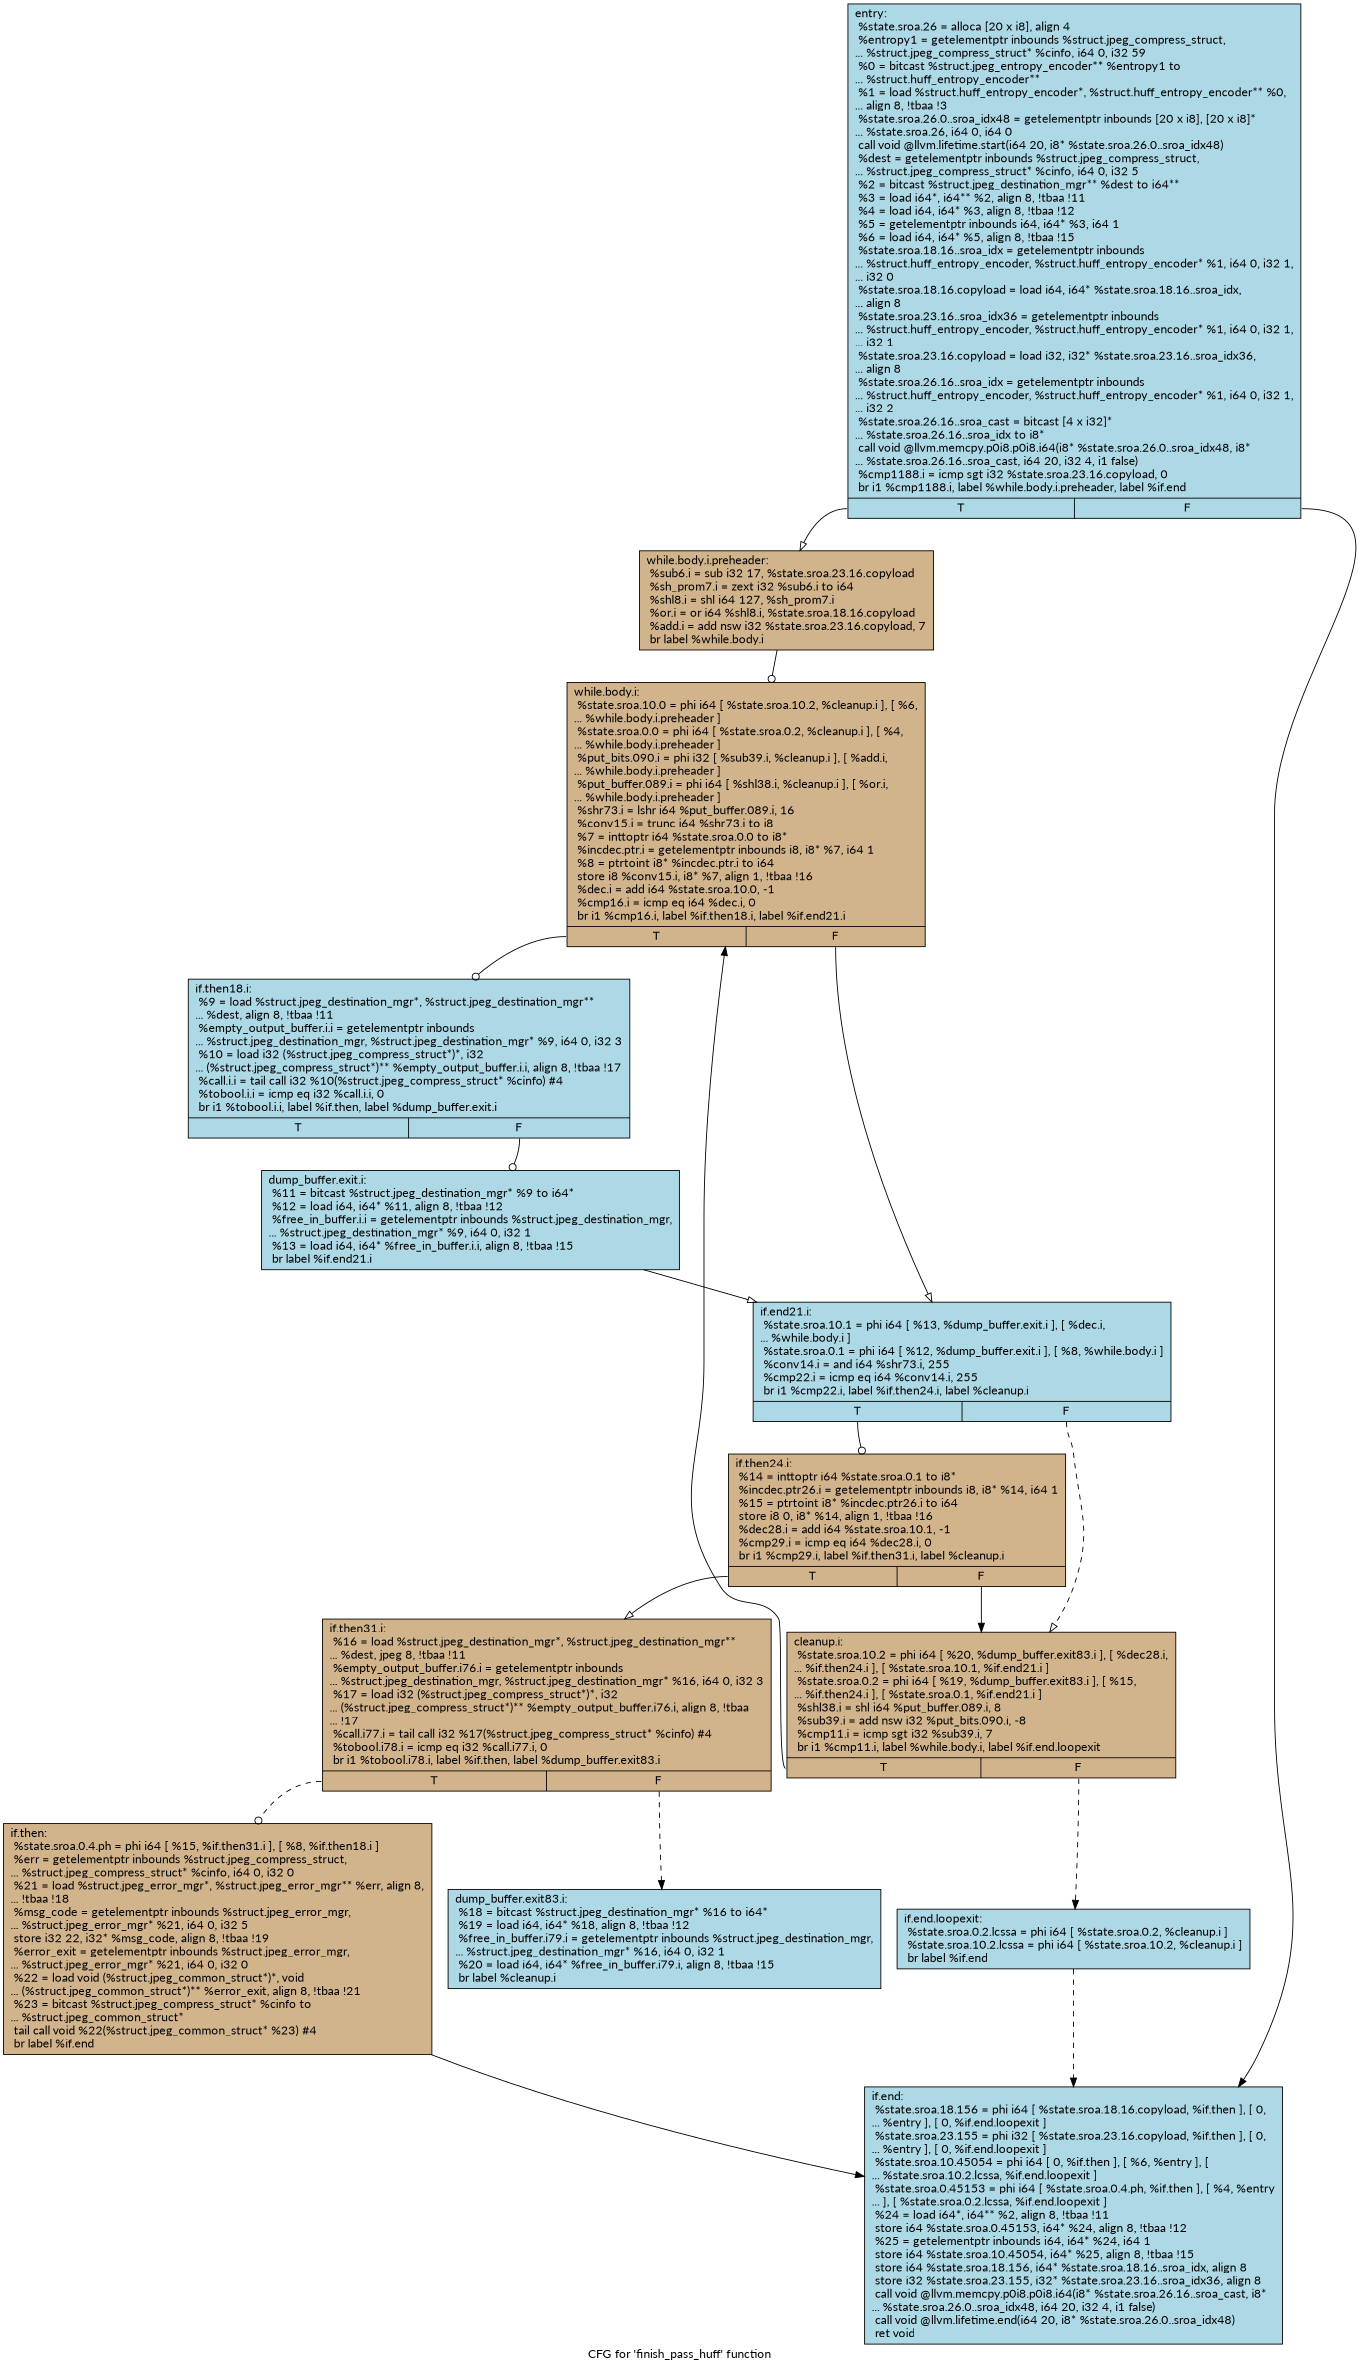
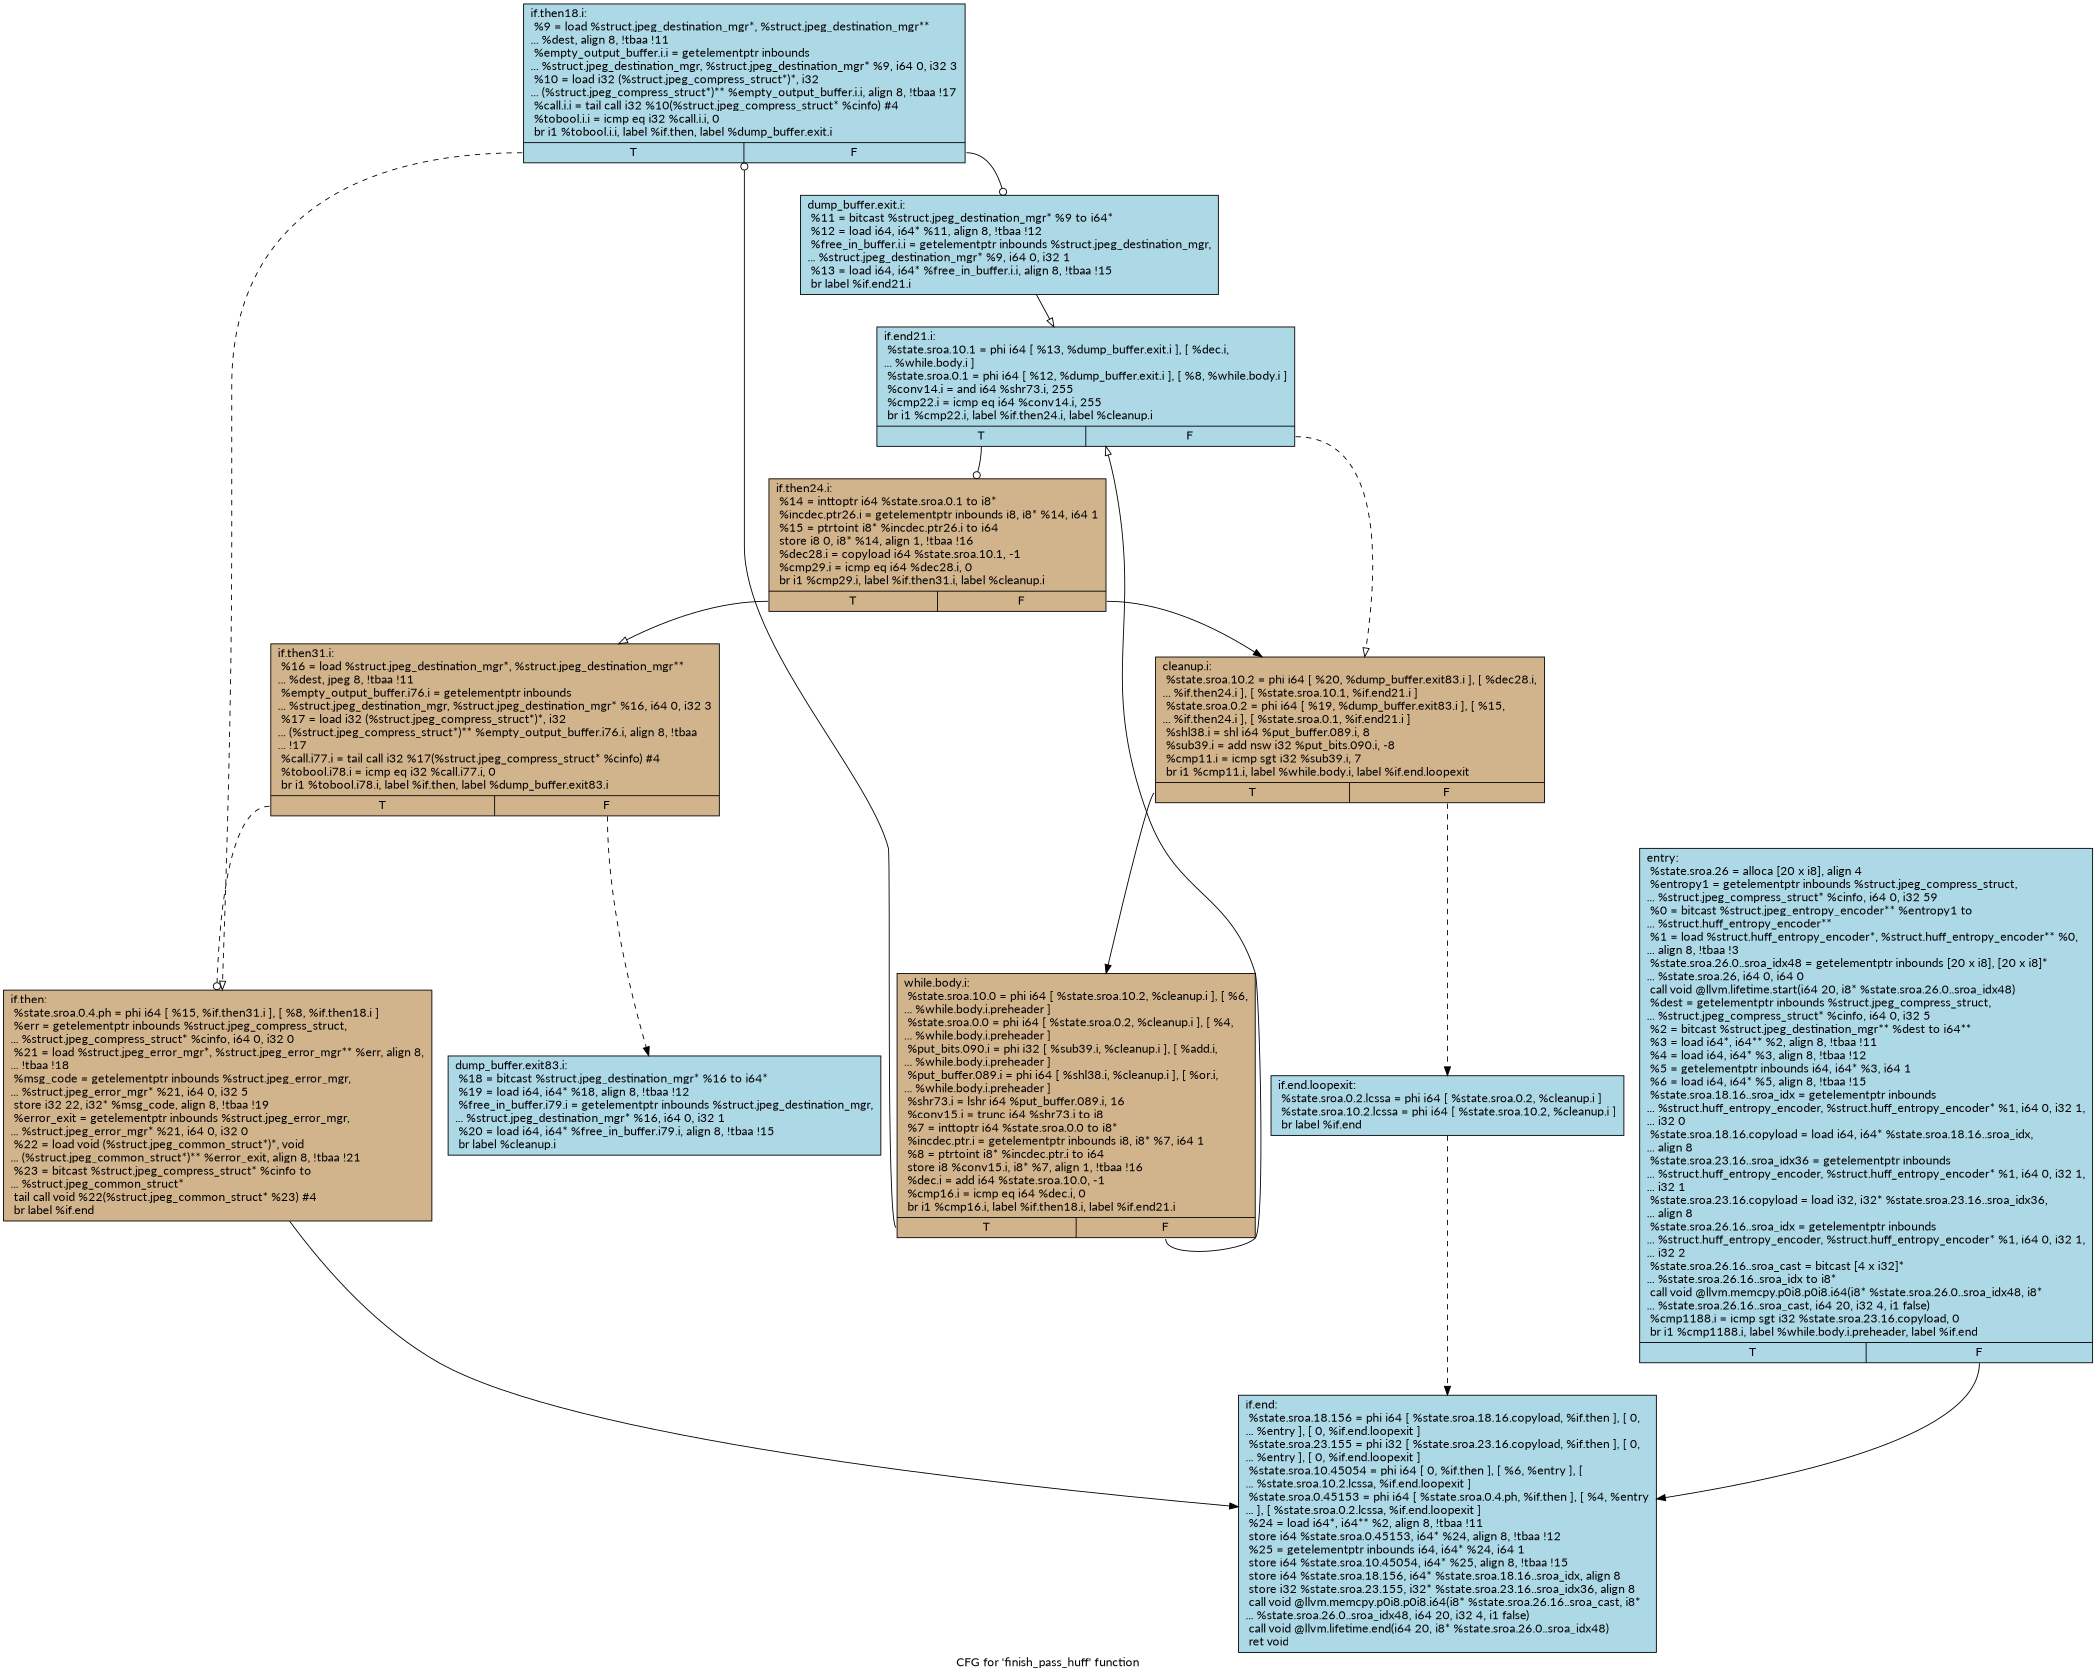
  digraph {
    fontname=Lato
    label="CFG for 'finish_pass_huff' function"
    node [fillcolor=lightblue fontname=Lato shape=record style=filled]
    edge [arrowhead=normal fontname=Lato style=solid tailport=s0]
    n1 [label="{entry:\l  %state.sroa.26 = alloca [20 x i8], align 4\l  %entropy1 = getelementptr inbounds %struct.jpeg_compress_struct,\l... %struct.jpeg_compress_struct* %cinfo, i64 0, i32 59\l  %0 = bitcast %struct.jpeg_entropy_encoder** %entropy1 to\l... %struct.huff_entropy_encoder**\l  %1 = load %struct.huff_entropy_encoder*, %struct.huff_entropy_encoder** %0,\l... align 8, !tbaa !3\l  %state.sroa.26.0..sroa_idx48 = getelementptr inbounds [20 x i8], [20 x i8]*\l... %state.sroa.26, i64 0, i64 0\l  call void @llvm.lifetime.start(i64 20, i8* %state.sroa.26.0..sroa_idx48)\l  %dest = getelementptr inbounds %struct.jpeg_compress_struct,\l... %struct.jpeg_compress_struct* %cinfo, i64 0, i32 5\l  %2 = bitcast %struct.jpeg_destination_mgr** %dest to i64**\l  %3 = load i64*, i64** %2, align 8, !tbaa !11\l  %4 = load i64, i64* %3, align 8, !tbaa !12\l  %5 = getelementptr inbounds i64, i64* %3, i64 1\l  %6 = load i64, i64* %5, align 8, !tbaa !15\l  %state.sroa.18.16..sroa_idx = getelementptr inbounds\l... %struct.huff_entropy_encoder, %struct.huff_entropy_encoder* %1, i64 0, i32 1,\l... i32 0\l  %state.sroa.18.16.copyload = load i64, i64* %state.sroa.18.16..sroa_idx,\l... align 8\l  %state.sroa.23.16..sroa_idx36 = getelementptr inbounds\l... %struct.huff_entropy_encoder, %struct.huff_entropy_encoder* %1, i64 0, i32 1,\l... i32 1\l  %state.sroa.23.16.copyload = load i32, i32* %state.sroa.23.16..sroa_idx36,\l... align 8\l  %state.sroa.26.16..sroa_idx = getelementptr inbounds\l... %struct.huff_entropy_encoder, %struct.huff_entropy_encoder* %1, i64 0, i32 1,\l... i32 2\l  %state.sroa.26.16..sroa_cast = bitcast [4 x i32]*\l... %state.sroa.26.16..sroa_idx to i8*\l  call void @llvm.memcpy.p0i8.p0i8.i64(i8* %state.sroa.26.0..sroa_idx48, i8*\l... %state.sroa.26.16..sroa_cast, i64 20, i32 4, i1 false)\l  %cmp1188.i = icmp sgt i32 %state.sroa.23.16.copyload, 0\l  br i1 %cmp1188.i, label %while.body.i.preheader, label %if.end\l|{<s0>T|<s1>F}}"]
-   n2 [fillcolor=tan label="{while.body.i.preheader:                           \l  %sub6.i = sub i32 17, %state.sroa.23.16.copyload\l  %sh_prom7.i = zext i32 %sub6.i to i64\l  %shl8.i = shl i64 127, %sh_prom7.i\l  %or.i = or i64 %shl8.i, %state.sroa.18.16.copyload\l  %add.i = add nsw i32 %state.sroa.23.16.copyload, 7\l  br label %while.body.i\l}"]
    n3 [label="{if.end:                                           \l  %state.sroa.18.156 = phi i64 [ %state.sroa.18.16.copyload, %if.then ], [ 0,\l... %entry ], [ 0, %if.end.loopexit ]\l  %state.sroa.23.155 = phi i32 [ %state.sroa.23.16.copyload, %if.then ], [ 0,\l... %entry ], [ 0, %if.end.loopexit ]\l  %state.sroa.10.45054 = phi i64 [ 0, %if.then ], [ %6, %entry ], [\l... %state.sroa.10.2.lcssa, %if.end.loopexit ]\l  %state.sroa.0.45153 = phi i64 [ %state.sroa.0.4.ph, %if.then ], [ %4, %entry\l... ], [ %state.sroa.0.2.lcssa, %if.end.loopexit ]\l  %24 = load i64*, i64** %2, align 8, !tbaa !11\l  store i64 %state.sroa.0.45153, i64* %24, align 8, !tbaa !12\l  %25 = getelementptr inbounds i64, i64* %24, i64 1\l  store i64 %state.sroa.10.45054, i64* %25, align 8, !tbaa !15\l  store i64 %state.sroa.18.156, i64* %state.sroa.18.16..sroa_idx, align 8\l  store i32 %state.sroa.23.155, i32* %state.sroa.23.16..sroa_idx36, align 8\l  call void @llvm.memcpy.p0i8.p0i8.i64(i8* %state.sroa.26.16..sroa_cast, i8*\l... %state.sroa.26.0..sroa_idx48, i64 20, i32 4, i1 false)\l  call void @llvm.lifetime.end(i64 20, i8* %state.sroa.26.0..sroa_idx48)\l  ret void\l}"]
    n4 [fillcolor=tan label="{while.body.i:                                     \l  %state.sroa.10.0 = phi i64 [ %state.sroa.10.2, %cleanup.i ], [ %6,\l... %while.body.i.preheader ]\l  %state.sroa.0.0 = phi i64 [ %state.sroa.0.2, %cleanup.i ], [ %4,\l... %while.body.i.preheader ]\l  %put_bits.090.i = phi i32 [ %sub39.i, %cleanup.i ], [ %add.i,\l... %while.body.i.preheader ]\l  %put_buffer.089.i = phi i64 [ %shl38.i, %cleanup.i ], [ %or.i,\l... %while.body.i.preheader ]\l  %shr73.i = lshr i64 %put_buffer.089.i, 16\l  %conv15.i = trunc i64 %shr73.i to i8\l  %7 = inttoptr i64 %state.sroa.0.0 to i8*\l  %incdec.ptr.i = getelementptr inbounds i8, i8* %7, i64 1\l  %8 = ptrtoint i8* %incdec.ptr.i to i64\l  store i8 %conv15.i, i8* %7, align 1, !tbaa !16\l  %dec.i = add i64 %state.sroa.10.0, -1\l  %cmp16.i = icmp eq i64 %dec.i, 0\l  br i1 %cmp16.i, label %if.then18.i, label %if.end21.i\l|{<s0>T|<s1>F}}"]
    n5 [label="{if.then18.i:                                      \l  %9 = load %struct.jpeg_destination_mgr*, %struct.jpeg_destination_mgr**\l... %dest, align 8, !tbaa !11\l  %empty_output_buffer.i.i = getelementptr inbounds\l... %struct.jpeg_destination_mgr, %struct.jpeg_destination_mgr* %9, i64 0, i32 3\l  %10 = load i32 (%struct.jpeg_compress_struct*)*, i32\l... (%struct.jpeg_compress_struct*)** %empty_output_buffer.i.i, align 8, !tbaa !17\l  %call.i.i = tail call i32 %10(%struct.jpeg_compress_struct* %cinfo) #4\l  %tobool.i.i = icmp eq i32 %call.i.i, 0\l  br i1 %tobool.i.i, label %if.then, label %dump_buffer.exit.i\l|{<s0>T|<s1>F}}"]
    n6 [label="{if.end21.i:                                       \l  %state.sroa.10.1 = phi i64 [ %13, %dump_buffer.exit.i ], [ %dec.i,\l... %while.body.i ]\l  %state.sroa.0.1 = phi i64 [ %12, %dump_buffer.exit.i ], [ %8, %while.body.i ]\l  %conv14.i = and i64 %shr73.i, 255\l  %cmp22.i = icmp eq i64 %conv14.i, 255\l  br i1 %cmp22.i, label %if.then24.i, label %cleanup.i\l|{<s0>T|<s1>F}}"]
    n7 [fillcolor=tan label="{if.then:                                          \l  %state.sroa.0.4.ph = phi i64 [ %15, %if.then31.i ], [ %8, %if.then18.i ]\l  %err = getelementptr inbounds %struct.jpeg_compress_struct,\l... %struct.jpeg_compress_struct* %cinfo, i64 0, i32 0\l  %21 = load %struct.jpeg_error_mgr*, %struct.jpeg_error_mgr** %err, align 8,\l... !tbaa !18\l  %msg_code = getelementptr inbounds %struct.jpeg_error_mgr,\l... %struct.jpeg_error_mgr* %21, i64 0, i32 5\l  store i32 22, i32* %msg_code, align 8, !tbaa !19\l  %error_exit = getelementptr inbounds %struct.jpeg_error_mgr,\l... %struct.jpeg_error_mgr* %21, i64 0, i32 0\l  %22 = load void (%struct.jpeg_common_struct*)*, void\l... (%struct.jpeg_common_struct*)** %error_exit, align 8, !tbaa !21\l  %23 = bitcast %struct.jpeg_compress_struct* %cinfo to\l... %struct.jpeg_common_struct*\l  tail call void %22(%struct.jpeg_common_struct* %23) #4\l  br label %if.end\l}"]
    n8 [label="{dump_buffer.exit.i:                               \l  %11 = bitcast %struct.jpeg_destination_mgr* %9 to i64*\l  %12 = load i64, i64* %11, align 8, !tbaa !12\l  %free_in_buffer.i.i = getelementptr inbounds %struct.jpeg_destination_mgr,\l... %struct.jpeg_destination_mgr* %9, i64 0, i32 1\l  %13 = load i64, i64* %free_in_buffer.i.i, align 8, !tbaa !15\l  br label %if.end21.i\l}"]
-   n9 [fillcolor=tan label="{if.then24.i:                                      \l  %14 = inttoptr i64 %state.sroa.0.1 to i8*\l  %incdec.ptr26.i = getelementptr inbounds i8, i8* %14, i64 1\l  %15 = ptrtoint i8* %incdec.ptr26.i to i64\l  store i8 0, i8* %14, align 1, !tbaa !16\l  %dec28.i = add i64 %state.sroa.10.1, -1\l  %cmp29.i = icmp eq i64 %dec28.i, 0\l  br i1 %cmp29.i, label %if.then31.i, label %cleanup.i\l|{<s0>T|<s1>F}}"]
+   n9 [fillcolor=tan label="{if.then24.i:                                      \l  %14 = inttoptr i64 %state.sroa.0.1 to i8*\l  %incdec.ptr26.i = getelementptr inbounds i8, i8* %14, i64 1\l  %15 = ptrtoint i8* %incdec.ptr26.i to i64\l  store i8 0, i8* %14, align 1, !tbaa !16\l  %dec28.i = copyload i64 %state.sroa.10.1, -1\l  %cmp29.i = icmp eq i64 %dec28.i, 0\l  br i1 %cmp29.i, label %if.then31.i, label %cleanup.i\l|{<s0>T|<s1>F}}"]
    n10 [fillcolor=tan label="{cleanup.i:                                        \l  %state.sroa.10.2 = phi i64 [ %20, %dump_buffer.exit83.i ], [ %dec28.i,\l... %if.then24.i ], [ %state.sroa.10.1, %if.end21.i ]\l  %state.sroa.0.2 = phi i64 [ %19, %dump_buffer.exit83.i ], [ %15,\l... %if.then24.i ], [ %state.sroa.0.1, %if.end21.i ]\l  %shl38.i = shl i64 %put_buffer.089.i, 8\l  %sub39.i = add nsw i32 %put_bits.090.i, -8\l  %cmp11.i = icmp sgt i32 %sub39.i, 7\l  br i1 %cmp11.i, label %while.body.i, label %if.end.loopexit\l|{<s0>T|<s1>F}}"]
    n11 [fillcolor=tan label="{if.then31.i:                                      \l  %16 = load %struct.jpeg_destination_mgr*, %struct.jpeg_destination_mgr**\l... %dest, jpeg 8, !tbaa !11\l  %empty_output_buffer.i76.i = getelementptr inbounds\l... %struct.jpeg_destination_mgr, %struct.jpeg_destination_mgr* %16, i64 0, i32 3\l  %17 = load i32 (%struct.jpeg_compress_struct*)*, i32\l... (%struct.jpeg_compress_struct*)** %empty_output_buffer.i76.i, align 8, !tbaa\l... !17\l  %call.i77.i = tail call i32 %17(%struct.jpeg_compress_struct* %cinfo) #4\l  %tobool.i78.i = icmp eq i32 %call.i77.i, 0\l  br i1 %tobool.i78.i, label %if.then, label %dump_buffer.exit83.i\l|{<s0>T|<s1>F}}"]
    n12 [label="{if.end.loopexit:                                  \l  %state.sroa.0.2.lcssa = phi i64 [ %state.sroa.0.2, %cleanup.i ]\l  %state.sroa.10.2.lcssa = phi i64 [ %state.sroa.10.2, %cleanup.i ]\l  br label %if.end\l}"]
    n13 [label="{dump_buffer.exit83.i:                             \l  %18 = bitcast %struct.jpeg_destination_mgr* %16 to i64*\l  %19 = load i64, i64* %18, align 8, !tbaa !12\l  %free_in_buffer.i79.i = getelementptr inbounds %struct.jpeg_destination_mgr,\l... %struct.jpeg_destination_mgr* %16, i64 0, i32 1\l  %20 = load i64, i64* %free_in_buffer.i79.i, align 8, !tbaa !15\l  br label %cleanup.i\l}"]
-   n1 -> n2 [arrowhead=onormal]
    n1 -> n3 [tailport=s1]
-   n2 -> n4 [arrowhead=odot]
    n4 -> n5 [arrowhead=odot]
    n4 -> n6 [arrowhead=onormal tailport=s1]
+   n5 -> n7 [arrowhead=onormal style=dashed]
    n5 -> n8 [arrowhead=odot tailport=s1]
    n6 -> n9 [arrowhead=odot]
    n6 -> n10 [arrowhead=onormal style=dashed tailport=s1]
    n7 -> n3
    n8 -> n6 [arrowhead=onormal]
    n9 -> n10 [tailport=s1]
    n9 -> n11 [arrowhead=onormal]
    n10 -> n4
    n10 -> n12 [style=dashed tailport=s1]
    n11 -> n7 [arrowhead=odot style=dashed]
    n11 -> n13 [style=dashed tailport=s1]
    n12 -> n3 [style=dashed]
  }
